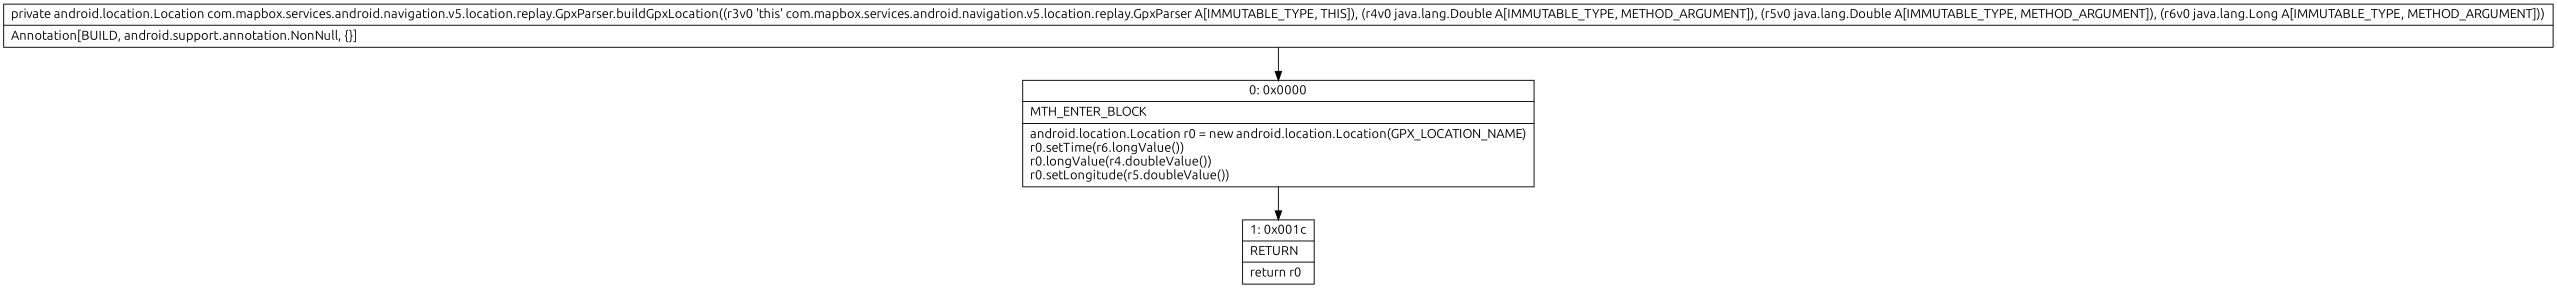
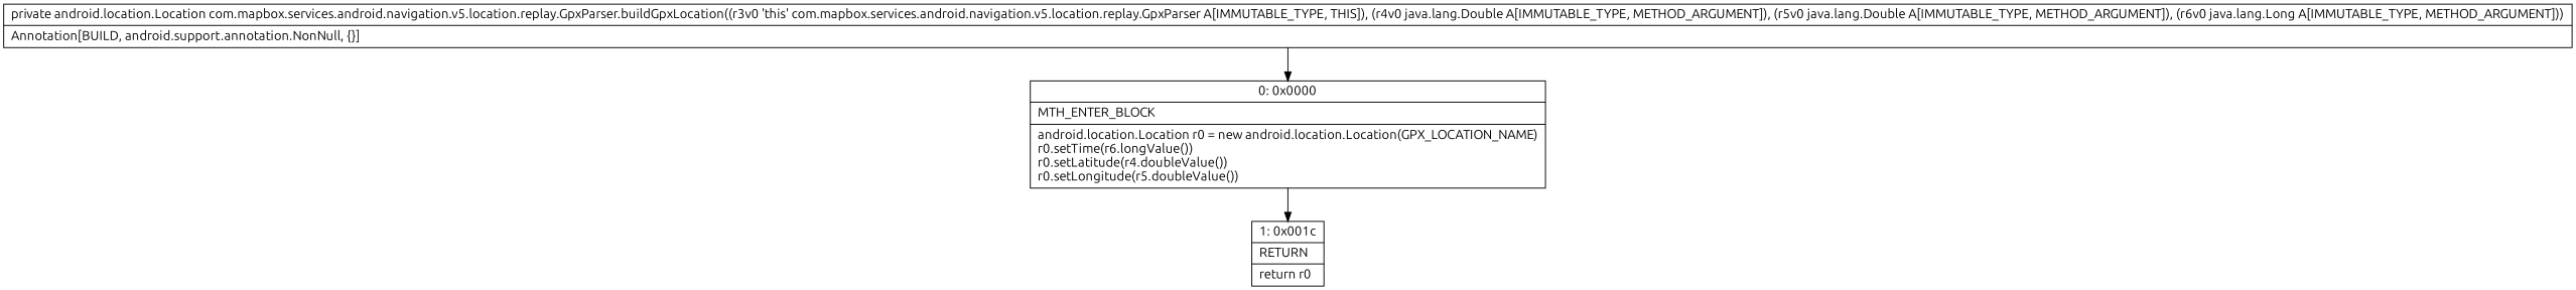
  digraph {
    fontname=Ubuntu
    node [shape=record fontname=Ubuntu]
    edge [fontname=Ubuntu]
-   n1 [label="{0\:\ 0x0000|MTH_ENTER_BLOCK\l|android.location.Location r0 = new android.location.Location(GPX_LOCATION_NAME)\lr0.setTime(r6.longValue())\lr0.longValue(r4.doubleValue())\lr0.setLongitude(r5.doubleValue())\l}"]
+   n1 [label="{0\:\ 0x0000|MTH_ENTER_BLOCK\l|android.location.Location r0 = new android.location.Location(GPX_LOCATION_NAME)\lr0.setTime(r6.longValue())\lr0.setLatitude(r4.doubleValue())\lr0.setLongitude(r5.doubleValue())\l}"]
    n2 [label="{1\:\ 0x001c|RETURN\l|return r0\l}"]
    n3 [label="{private android.location.Location com.mapbox.services.android.navigation.v5.location.replay.GpxParser.buildGpxLocation((r3v0 'this' com.mapbox.services.android.navigation.v5.location.replay.GpxParser A[IMMUTABLE_TYPE, THIS]), (r4v0 java.lang.Double A[IMMUTABLE_TYPE, METHOD_ARGUMENT]), (r5v0 java.lang.Double A[IMMUTABLE_TYPE, METHOD_ARGUMENT]), (r6v0 java.lang.Long A[IMMUTABLE_TYPE, METHOD_ARGUMENT]))  | Annotation[BUILD, android.support.annotation.NonNull, \{\}]\l}"]
    n1 -> n2
    n3 -> n1
  }
